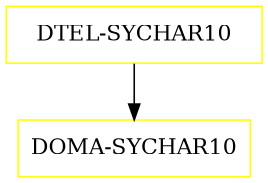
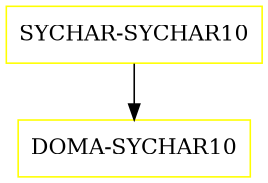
  digraph {
    node [color=yellow shape=box]
-   "DTEL-SYCHAR10"
+   "DTEL-SYCHAR10" [label="SYCHAR-SYCHAR10"]
    "DOMA-SYCHAR10"
    "DTEL-SYCHAR10" -> "DOMA-SYCHAR10"
  }
